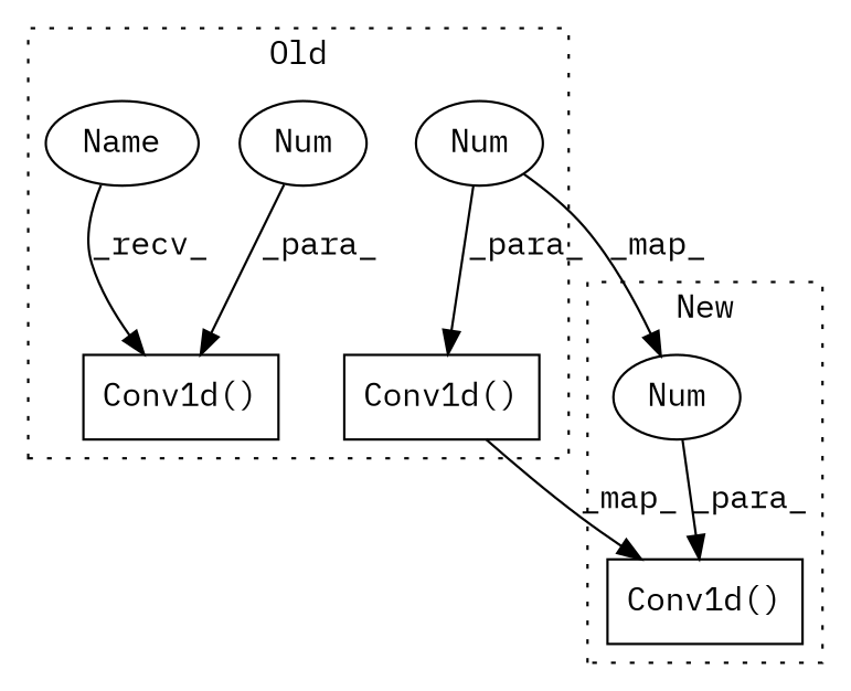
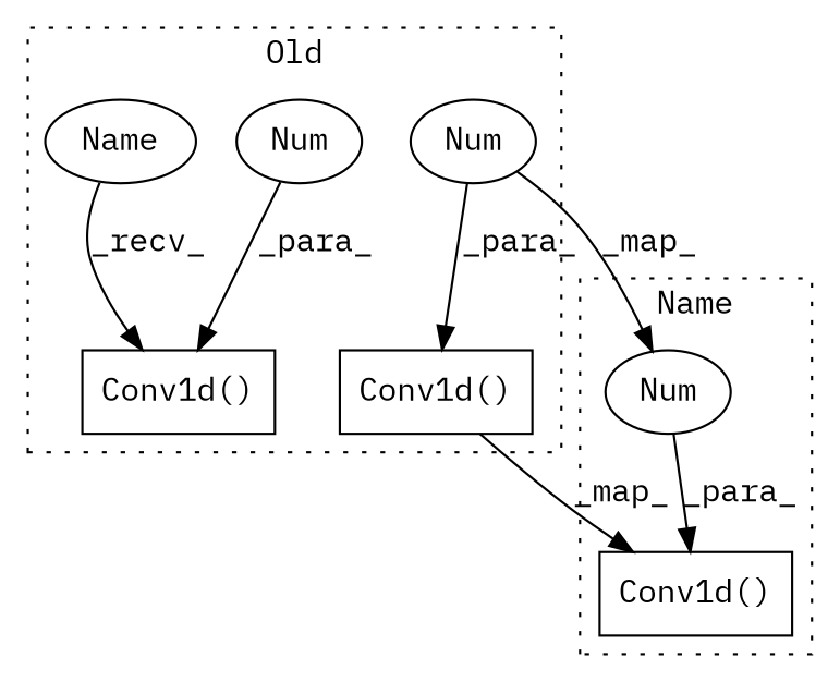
  digraph {
    fontname="IBM Plex Mono"
    node [a=75 l=1 shape=ellipse fontname="IBM Plex Mono"]
    edge [fontname="IBM Plex Mono"]
    n1 [l="10,23" label="Conv1d()" s="4936,4983" shape=box]
    n2 [a=76 label=Num s=4982]
    n3 [l="10,23" label="Conv1d()" s="4824,4872" shape=box]
    n4 [a=76 label=Num s=4871]
    n5 [a=87 l=2 label=Name s=4824]
    n6 [l="10,12" label="Conv1d()" s="3965,4014" shape=box]
    n7 [a=76 label=Num s=4013]
    subgraph cluster_1 {
      label=Old
      style=dotted
      n1
      n2
      n3
      n4
      n5
    }
    subgraph cluster_2 {
-     label=New
+     label=Name
      style=dotted
      n6
      n7
    }
    n1 -> n6 [label=_map_]
    n2 -> n1 [label=_para_]
    n2 -> n7 [label=_map_]
    n4 -> n3 [label=_para_]
    n5 -> n3 [label=_recv_]
    n7 -> n6 [label=_para_]
  }
